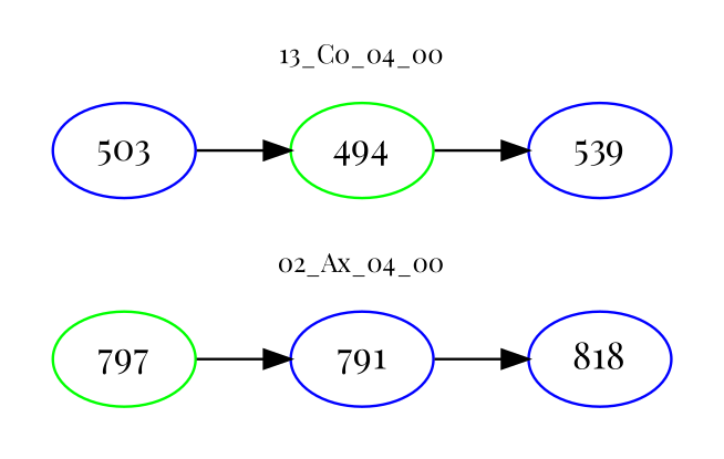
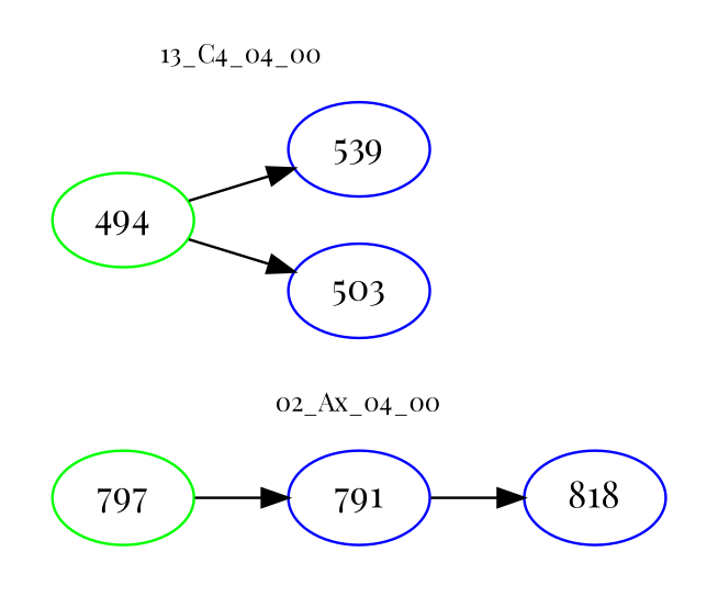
  digraph {
    fontname="Playfair Display"
    rankdir=LR
    node [color=blue fontname="Playfair Display"]
    edge [color=black fontname="Playfair Display"]
    n1 [color=green label=797]
    n2 [label=791]
    n3 [label=818]
    n4 [label=503]
    n5 [color=green label=494]
    n6 [label=539]
    subgraph cluster_1 {
      color=white
      fontsize=10
      label="02_Ax_04_00"
      n1
      n2
      n3
    }
    subgraph cluster_2 {
      color=white
      fontsize=10
-     label="13_C0_04_00"
+     label="13_C4_04_00"
      n4
      n5
      n6
    }
    n1 -> n2
    n2 -> n3
-   n4 -> n5
+   n5 -> n4
    n5 -> n6
  }
